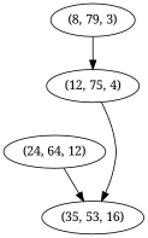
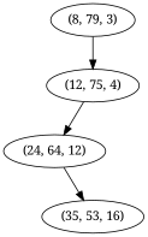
  digraph {
    fontname="Noto Serif"
    node [fontname="Noto Serif"]
    edge [fontname="Noto Serif"]
    n1 [label="(8, 79, 3)"]
    "(12, 75, 4)"
    "(24, 64, 12)"
    "(35, 53, 16)"
    n1 -> "(12, 75, 4)"
-   "(12, 75, 4)" -> "(35, 53, 16)"
+   "(12, 75, 4)" -> "(24, 64, 12)"
    "(24, 64, 12)" -> "(35, 53, 16)"
  }
